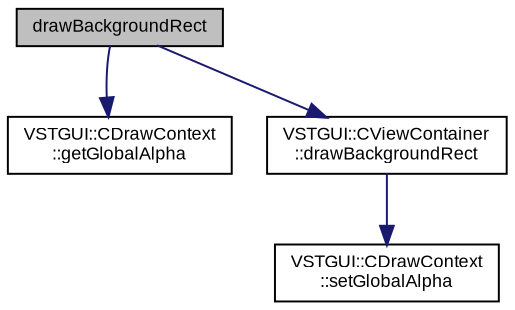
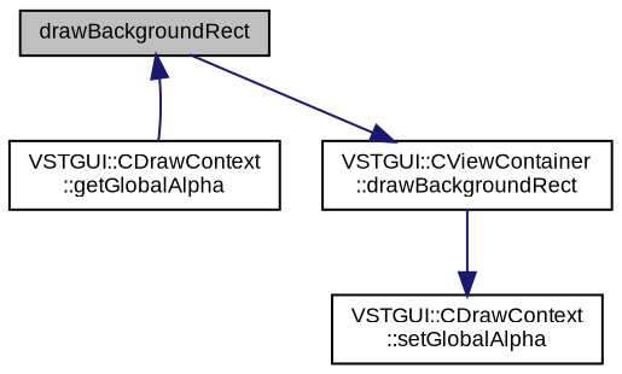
  digraph {
    rankdir=TB
    node [color=black fontname=Arial fontsize=9 shape=record]
    edge [color=midnightblue fontname=Arial fontsize=9 labelfontname=Arial labelfontsize=9 style=solid]
    n1 [fillcolor=grey75 fontcolor=black height=0.2 label=drawBackgroundRect style=filled width=0.4]
    n2 [height=0.2 label="VSTGUI::CDrawContext\l::getGlobalAlpha" width=0.4]
    n3 [height=0.2 label="VSTGUI::CViewContainer\l::drawBackgroundRect" width=0.4]
    n4 [height=0.2 label="VSTGUI::CDrawContext\l::setGlobalAlpha" width=0.4]
-   n1 -> n2
+   n2 -> n1
    n1 -> n3
    n3 -> n4
  }
